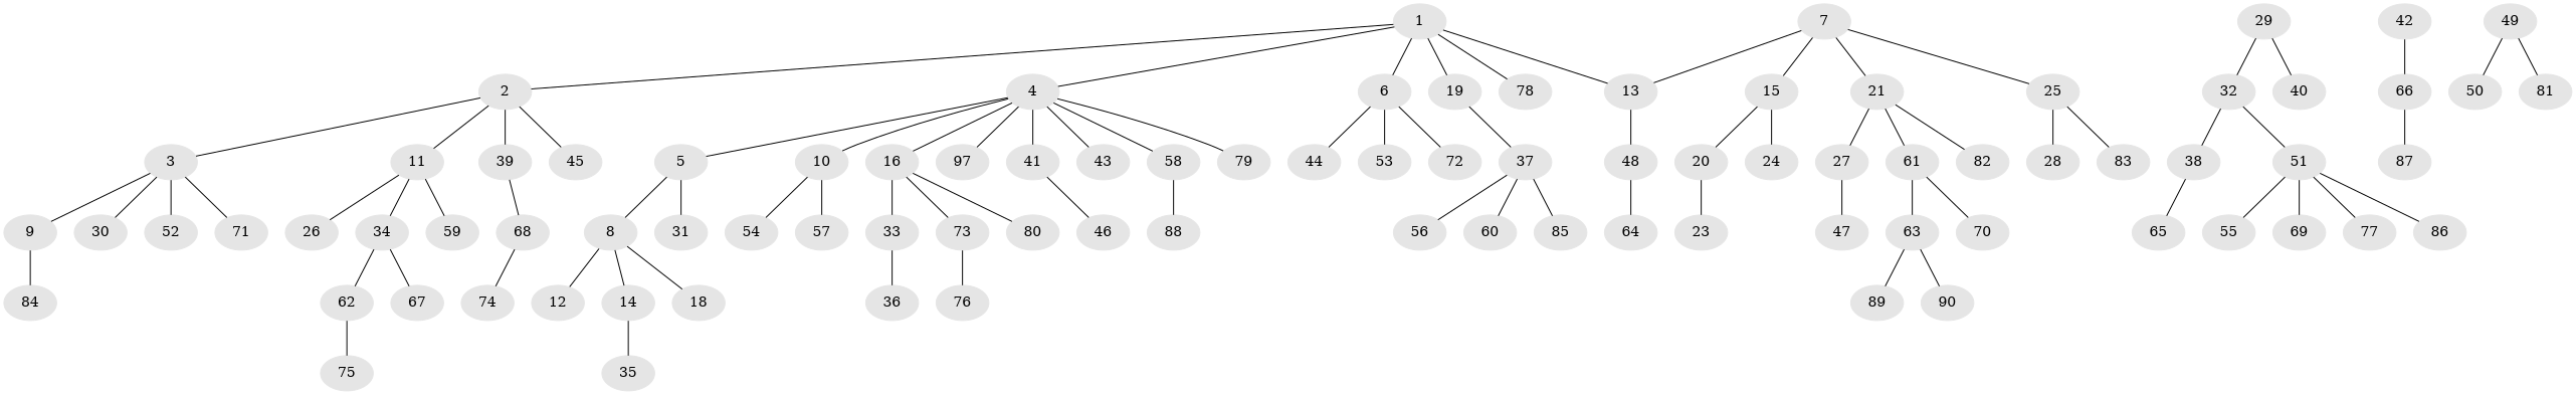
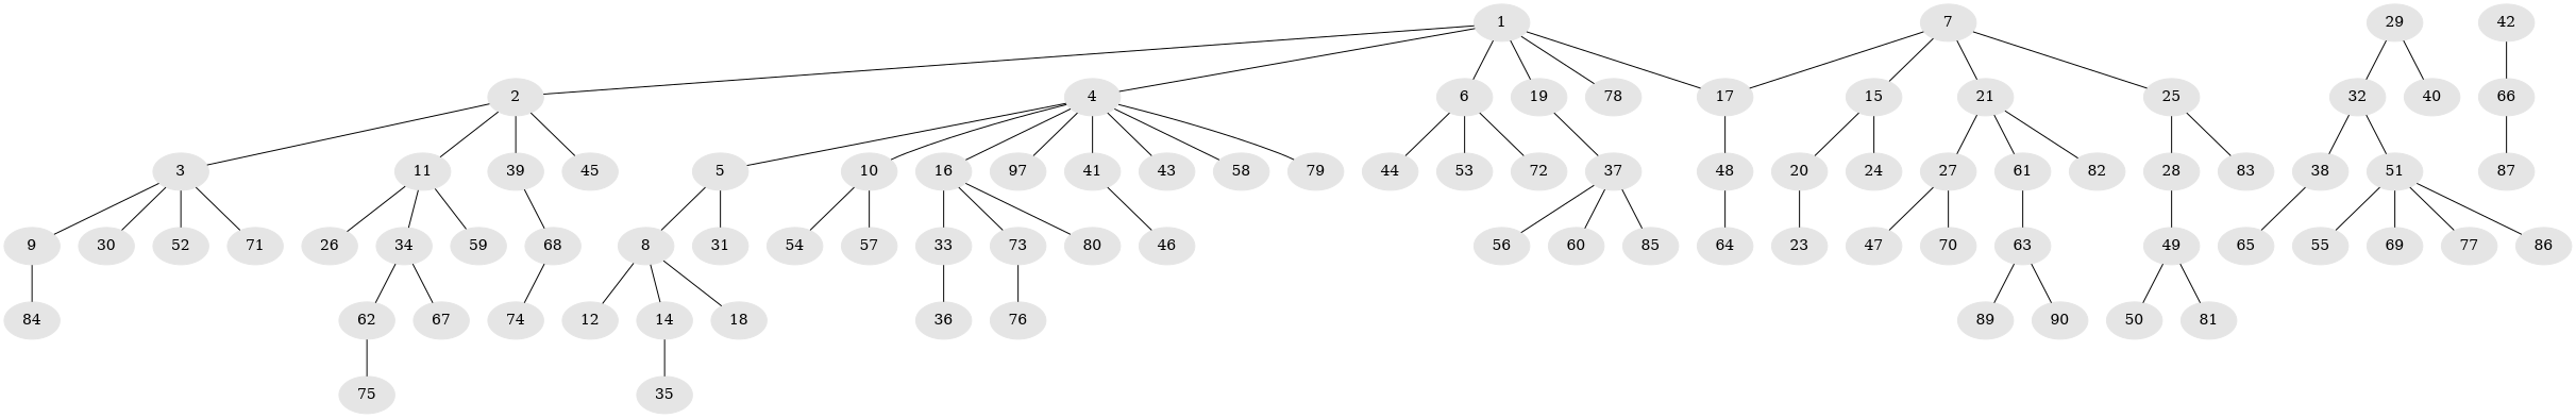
  graph {
    node [color=gray90 style=filled]
    1
    2
    4
    6
    19
    78
-   13
+   13 [label=17]
    3
    11
    39
    45
    5
    10
    16
    n15 [label=97]
    41
    43
    58
    79
    44
    53
    72
    7
    15
    21
    25
    37
    9
    30
    52
    71
    26
    34
    59
    68
    84
    8
    31
    54
    57
    33
    73
    80
    46
-   88
    12
    14
    18
    48
    20
    24
    27
    61
    82
    28
    83
    35
    62
    67
    64
    23
    36
    76
    56
    60
    85
    47
    63
    70
    29
    32
    40
    42
    66
    49
    50
    81
    38
    51
    65
    55
    69
    77
    86
    75
    74
    87
    89
    90
    1 -- 2
    1 -- 4
    1 -- 6
    1 -- 19
    1 -- 78
    1 -- 13
    2 -- 3
    2 -- 11
    2 -- 39
    2 -- 45
    4 -- 5
    4 -- 10
    4 -- 16
    4 -- n15
    4 -- 41
    4 -- 43
    4 -- 58
    4 -- 79
    6 -- 44
    6 -- 53
    6 -- 72
    19 -- 37
    13 -- 48
    3 -- 9
    3 -- 30
    3 -- 52
    3 -- 71
    11 -- 26
    11 -- 34
    11 -- 59
    39 -- 68
    5 -- 8
    5 -- 31
    10 -- 54
    10 -- 57
    16 -- 33
    16 -- 73
    16 -- 80
    41 -- 46
-   58 -- 88
    7 -- 13
    7 -- 15
    7 -- 21
    7 -- 25
    15 -- 20
    15 -- 24
    21 -- 27
    21 -- 61
    21 -- 82
    25 -- 28
    25 -- 83
    37 -- 56
    37 -- 60
    37 -- 85
    9 -- 84
    34 -- 62
    34 -- 67
    68 -- 74
    8 -- 12
    8 -- 14
    8 -- 18
    33 -- 36
    73 -- 76
    14 -- 35
    48 -- 64
    20 -- 23
    27 -- 47
    61 -- 63
-   61 -- 70
+   27 -- 70
+   28 -- 49
    62 -- 75
    63 -- 89
    63 -- 90
    29 -- 32
    29 -- 40
    32 -- 38
    32 -- 51
    42 -- 66
    66 -- 87
    49 -- 50
    49 -- 81
    38 -- 65
    51 -- 55
    51 -- 69
    51 -- 77
    51 -- 86
  }
